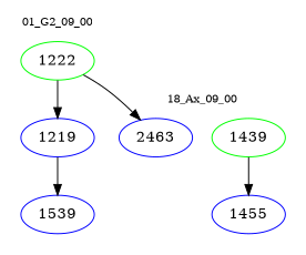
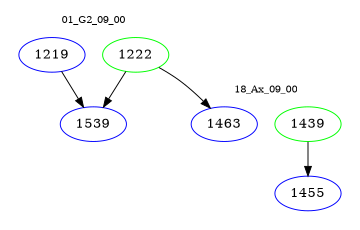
  digraph {
    node [color=blue]
    edge [color=black]
    n1 [color=green label=1439]
    n2 [label=1455]
-   n3 [label=2463]
+   n3 [label=1463]
    n4 [color=green label=1222]
    n5 [label=1219]
    n6 [label=1539]
    subgraph cluster_1 {
      color=white
      fontsize=10
      label="18_Ax_09_00"
      n1
      n2
      n3
    }
    subgraph cluster_2 {
      color=white
      fontsize=10
      label="01_G2_09_00"
      n4
      n5
      n6
    }
    n1 -> n2
    n4 -> n3
-   n4 -> n5
+   n4 -> n6
    n5 -> n6
  }
